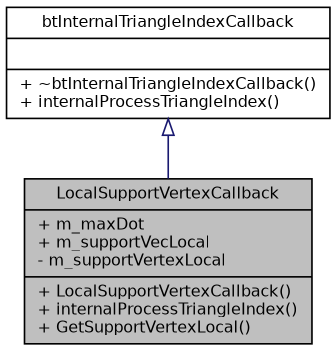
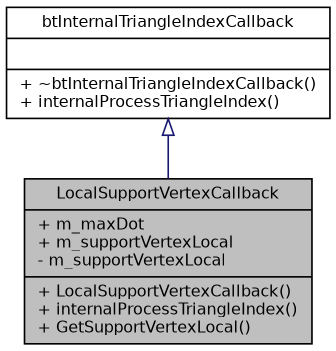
  digraph {
    node [color=black fontname=Helvetica fontsize=10 shape=record style=filled]
-   n1 [fillcolor=grey75 fontcolor=black height=0.2 label="{LocalSupportVertexCallback\n|+ m_maxDot\l+ m_supportVecLocal\l- m_supportVertexLocal\l|+ LocalSupportVertexCallback()\l+ internalProcessTriangleIndex()\l+ GetSupportVertexLocal()\l}" width=0.4]
+   n1 [fillcolor=grey75 fontcolor=black height=0.2 label="{LocalSupportVertexCallback\n|+ m_maxDot\l+ m_supportVertexLocal\l- m_supportVertexLocal\l|+ LocalSupportVertexCallback()\l+ internalProcessTriangleIndex()\l+ GetSupportVertexLocal()\l}" width=0.4]
    n2 [fillcolor=white height=0.2 label="{btInternalTriangleIndexCallback\n||+ ~btInternalTriangleIndexCallback()\l+ internalProcessTriangleIndex()\l}" width=0.4]
    n2 -> n1 [arrowtail=empty color=midnightblue dir=back fontname=Helvetica fontsize=10 labelfontname=Helvetica labelfontsize=10 style=solid]
  }
